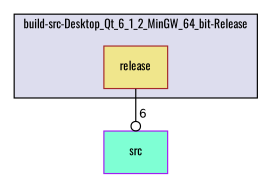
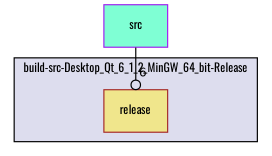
  digraph {
    compound=true
    fontname=Oswald
    node [fontname=Oswald fontsize=10 shape=box style=filled]
    n1 [fillcolor=khaki label=release pencolor=black color=brown]
    n2 [label=src fillcolor=aquamarine color=purple]
    subgraph cluster_1 {
      bgcolor="#ddddee"
      fontsize=10
      label="build-src-Desktop_Qt_6_1_2_MinGW_64_bit-Release"
      pencolor=black
      n1
    }
-   n1 -> n2 [headlabel=6 labeldistance=1.5 labelfontname=Helvetica labelfontsize=10 arrowhead=odot fontname=Oswald]
+   n2 -> n1 [headlabel=6 labeldistance=1.5 labelfontname=Helvetica labelfontsize=10 arrowhead=odot fontname=Oswald]
  }
